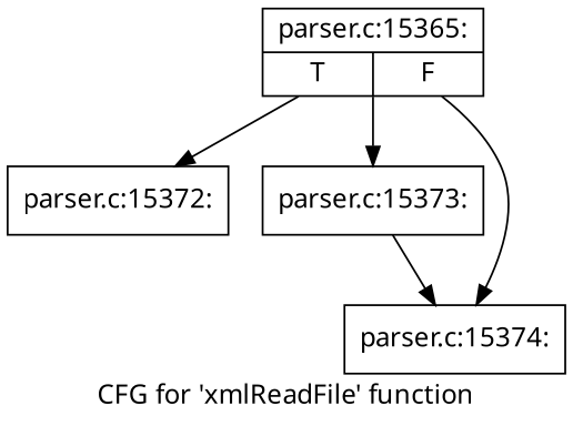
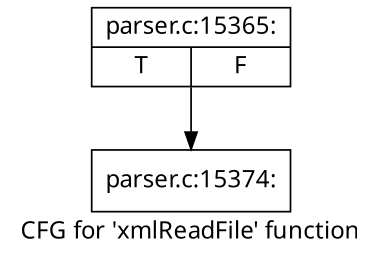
  digraph {
    fontname="Noto Sans"
    label="CFG for 'xmlReadFile' function"
    node [fontname="Noto Sans" shape=record]
    edge [fontname="Noto Sans"]
    n1 [label="{parser.c:15365:|{<s0>T|<s1>F}}"]
-   n2 [label="{parser.c:15372:}"]
-   n3 [label="{parser.c:15373:}"]
    n4 [label="{parser.c:15374:}"]
-   n1 -> n2
-   n1 -> n3
    n1 -> n4
-   n3 -> n4
  }
